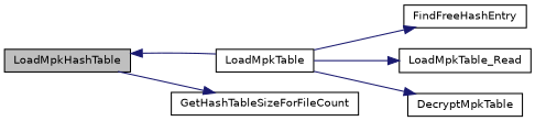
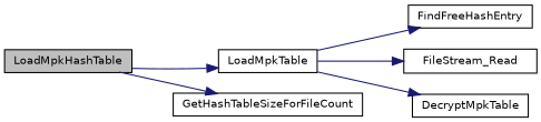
  digraph {
    rankdir=LR
    node [color=black fillcolor=white fontname=Helvetica fontsize=10 shape=record style=filled]
    edge [color=midnightblue fontname=Helvetica fontsize=10 labelfontname=Helvetica labelfontsize=10 style=solid]
    n1 [fillcolor=grey75 fontcolor=black height=0.2 label=LoadMpkHashTable width=0.4]
    n2 [height=0.2 label=LoadMpkTable width=0.4]
    n3 [height=0.2 label=GetHashTableSizeForFileCount width=0.4]
    n4 [height=0.2 label=FindFreeHashEntry width=0.4]
-   n5 [height=0.2 label=LoadMpkTable_Read width=0.4]
+   n5 [height=0.2 label=FileStream_Read width=0.4]
    n6 [height=0.2 label=DecryptMpkTable width=0.4]
-   n2 -> n1
+   n1 -> n2
    n1 -> n3
    n2 -> n4
    n2 -> n5
    n2 -> n6
  }
